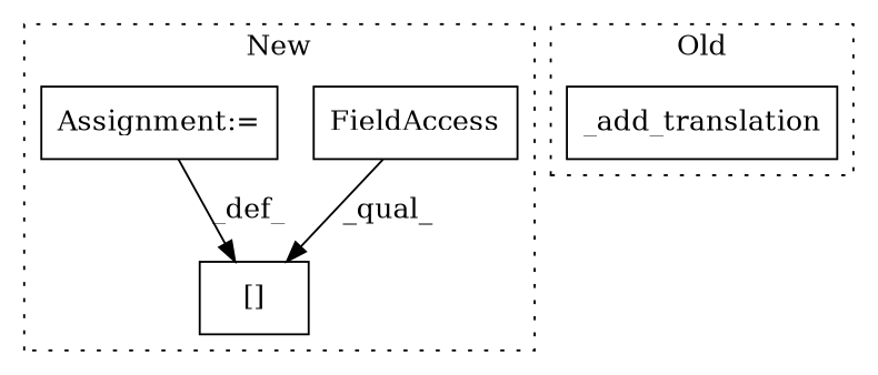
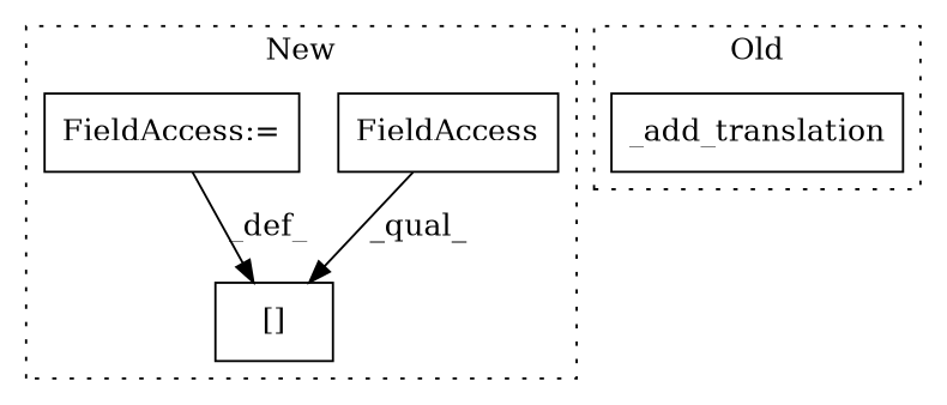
  digraph {
    node [shape=box]
    n1 [a=2 l="19,1" label="[]" s="1623,1643"]
    n2 [a=22 l=18 label=FieldAccess s=1623]
-   n3 [a=7 l=1 label="Assignment:=" s=1644]
+   n3 [a=7 l=1 label="FieldAccess:=" s=1644]
    n4 [a=32 l="17,1" label=_add_translation s="1707,1727"]
    subgraph cluster_1 {
      label=New
      style=dotted
      n1
      n2
      n3
    }
    subgraph cluster_2 {
      label=Old
      style=dotted
      n4
    }
    n2 -> n1 [label=_qual_]
    n3 -> n1 [label=_def_]
  }
